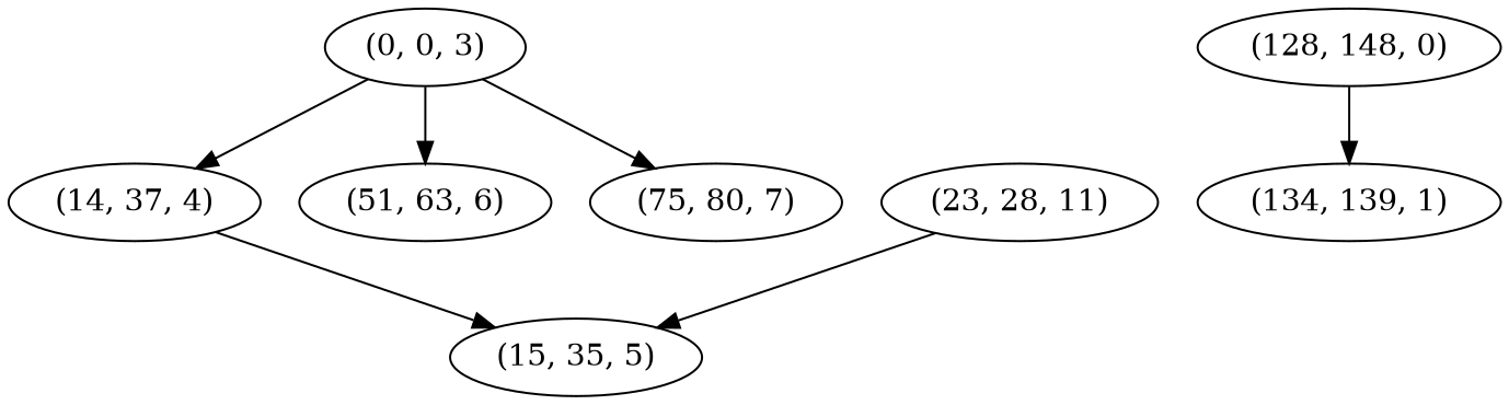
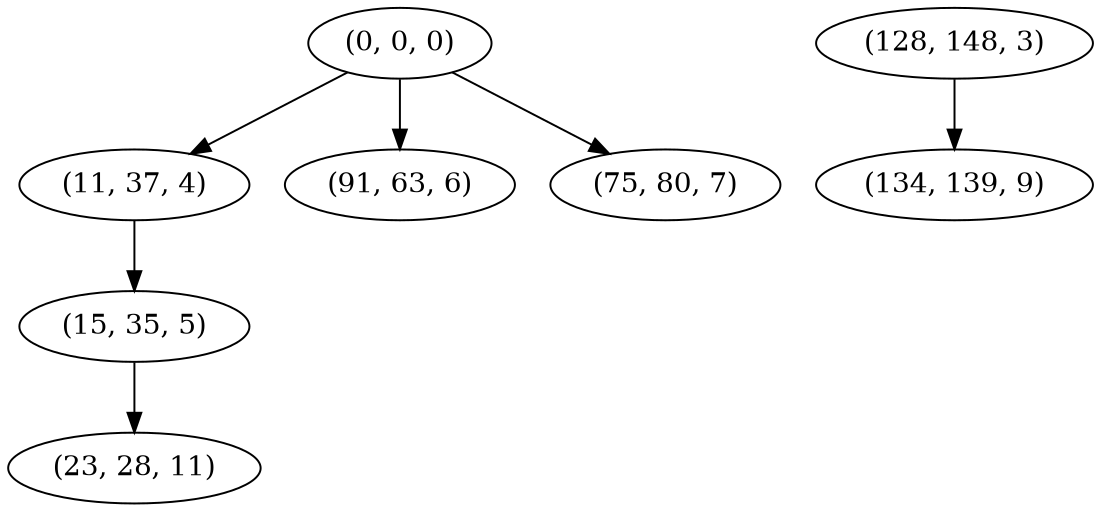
  digraph {
-   "(0, 0, 0)" [label="(0, 0, 3)"]
-   "(14, 37, 4)"
-   "(51, 63, 6)"
+   "(0, 0, 0)"
+   "(14, 37, 4)" [label="(11, 37, 4)"]
+   "(51, 63, 6)" [label="(91, 63, 6)"]
    "(75, 80, 7)"
    n5 [label="(15, 35, 5)"]
    n6 [label="(23, 28, 11)"]
-   "(128, 148, 3)" [label="(128, 148, 0)"]
-   "(134, 139, 9)" [label="(134, 139, 1)"]
+   "(128, 148, 3)"
+   "(134, 139, 9)"
    "(0, 0, 0)" -> "(14, 37, 4)"
    "(0, 0, 0)" -> "(51, 63, 6)"
    "(0, 0, 0)" -> "(75, 80, 7)"
    "(14, 37, 4)" -> n5
-   n6 -> n5
+   n5 -> n6
    "(128, 148, 3)" -> "(134, 139, 9)"
  }
